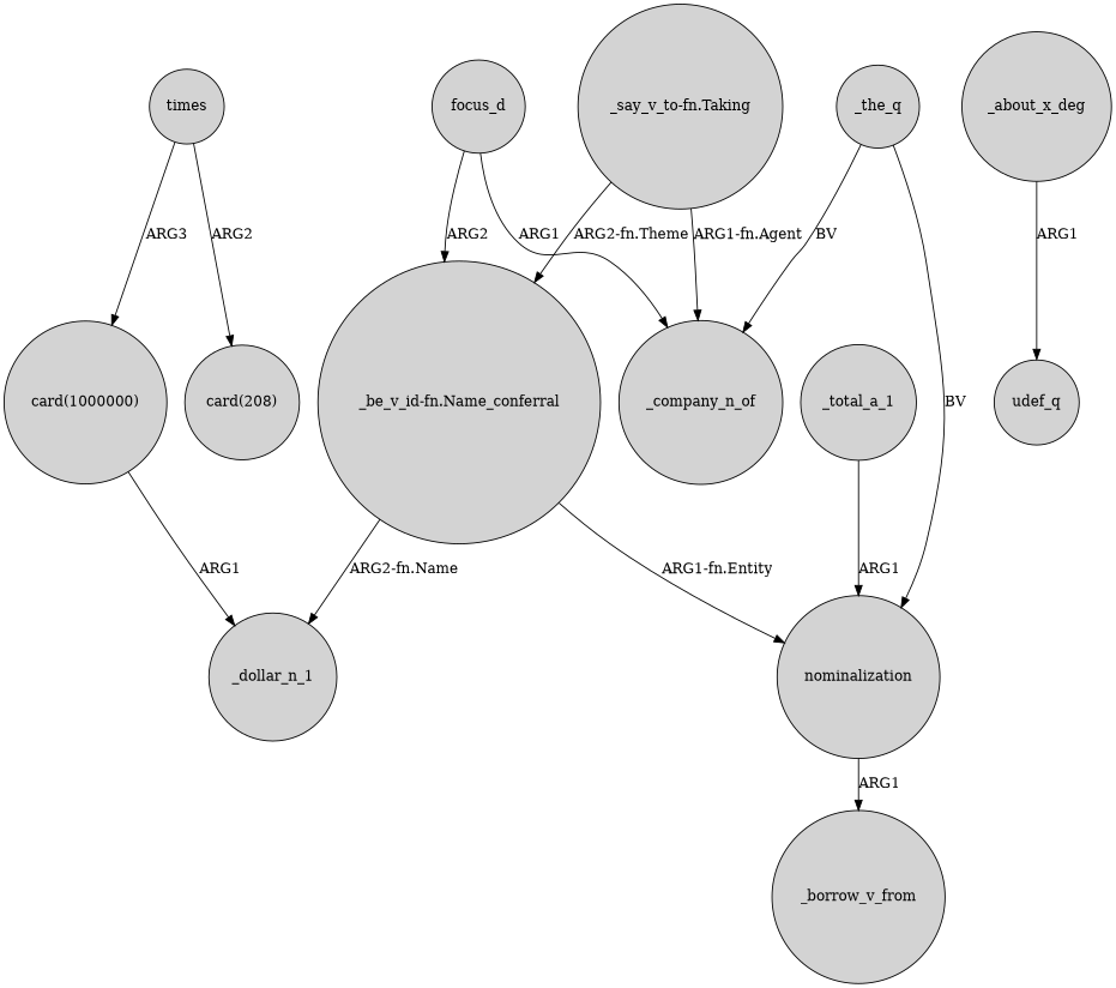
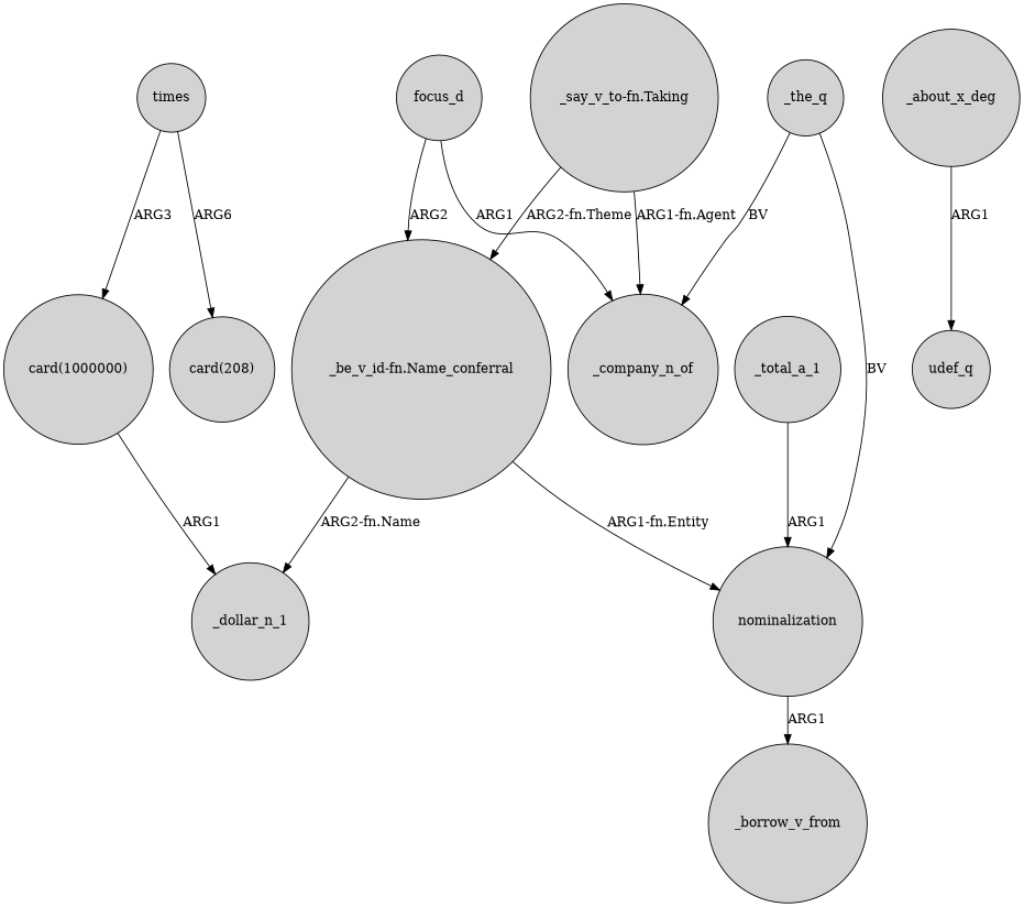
  digraph {
    node [shape=circle style=filled]
    times
    "card(1000000)"
    "card(208)"
    _dollar_n_1
    "_say_v_to-fn.Taking"
    _company_n_of
    "_be_v_id-fn.Name_conferral"
    nominalization
    _total_a_1
    _borrow_v_from
    _the_q
    focus_d
    _about_x_deg
    udef_q
    times -> "card(1000000)" [label=ARG3]
-   times -> "card(208)" [label=ARG2]
+   times -> "card(208)" [label=ARG6]
    "card(1000000)" -> _dollar_n_1 [label=ARG1]
    "_say_v_to-fn.Taking" -> _company_n_of [label="ARG1-fn.Agent"]
    "_say_v_to-fn.Taking" -> "_be_v_id-fn.Name_conferral" [label="ARG2-fn.Theme"]
    "_be_v_id-fn.Name_conferral" -> _dollar_n_1 [label="ARG2-fn.Name"]
    "_be_v_id-fn.Name_conferral" -> nominalization [label="ARG1-fn.Entity"]
    nominalization -> _borrow_v_from [label=ARG1]
    _total_a_1 -> nominalization [label=ARG1]
    _the_q -> _company_n_of [label=BV]
    _the_q -> nominalization [label=BV]
    focus_d -> _company_n_of [label=ARG1]
    focus_d -> "_be_v_id-fn.Name_conferral" [label=ARG2]
    _about_x_deg -> udef_q [label=ARG1]
  }
